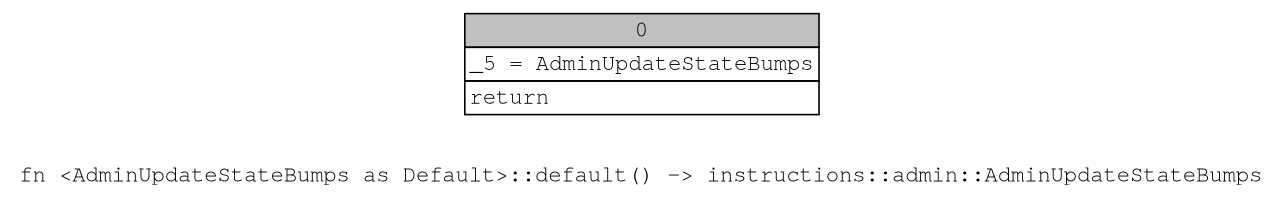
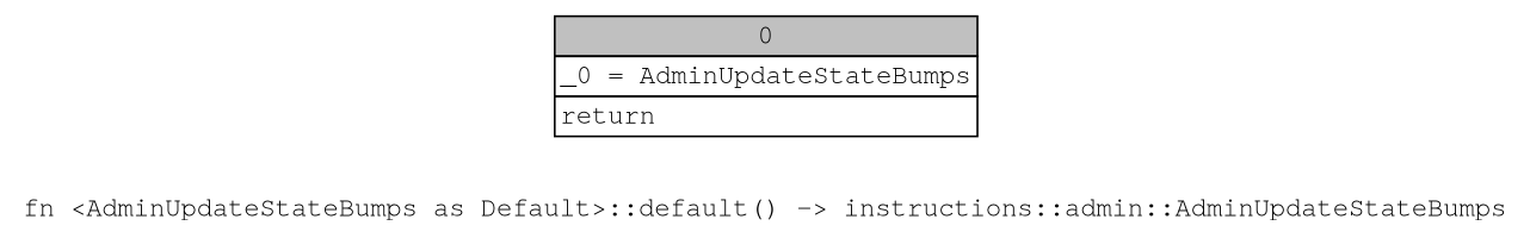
  digraph {
    fontname="Courier, monospace"
    label=<fn &lt;AdminUpdateStateBumps as Default&gt;::default() -&gt; instructions::admin::AdminUpdateStateBumps<br align="left"/>>
    rankdir=LR
-   n1 [fontname="Courier, monospace" label=<<table border="0" cellborder="1" cellspacing="0"><tr><td bgcolor="gray" align="center" colspan="1">0</td></tr><tr><td align="left" balign="left">_5 = AdminUpdateStateBumps<br/></td></tr><tr><td align="left">return</td></tr></table>> shape=none]
+   n1 [fontname="Courier, monospace" label=<<table border="0" cellborder="1" cellspacing="0"><tr><td bgcolor="gray" align="center" colspan="1">0</td></tr><tr><td align="left" balign="left">_0 = AdminUpdateStateBumps<br/></td></tr><tr><td align="left">return</td></tr></table>> shape=none]
  }
